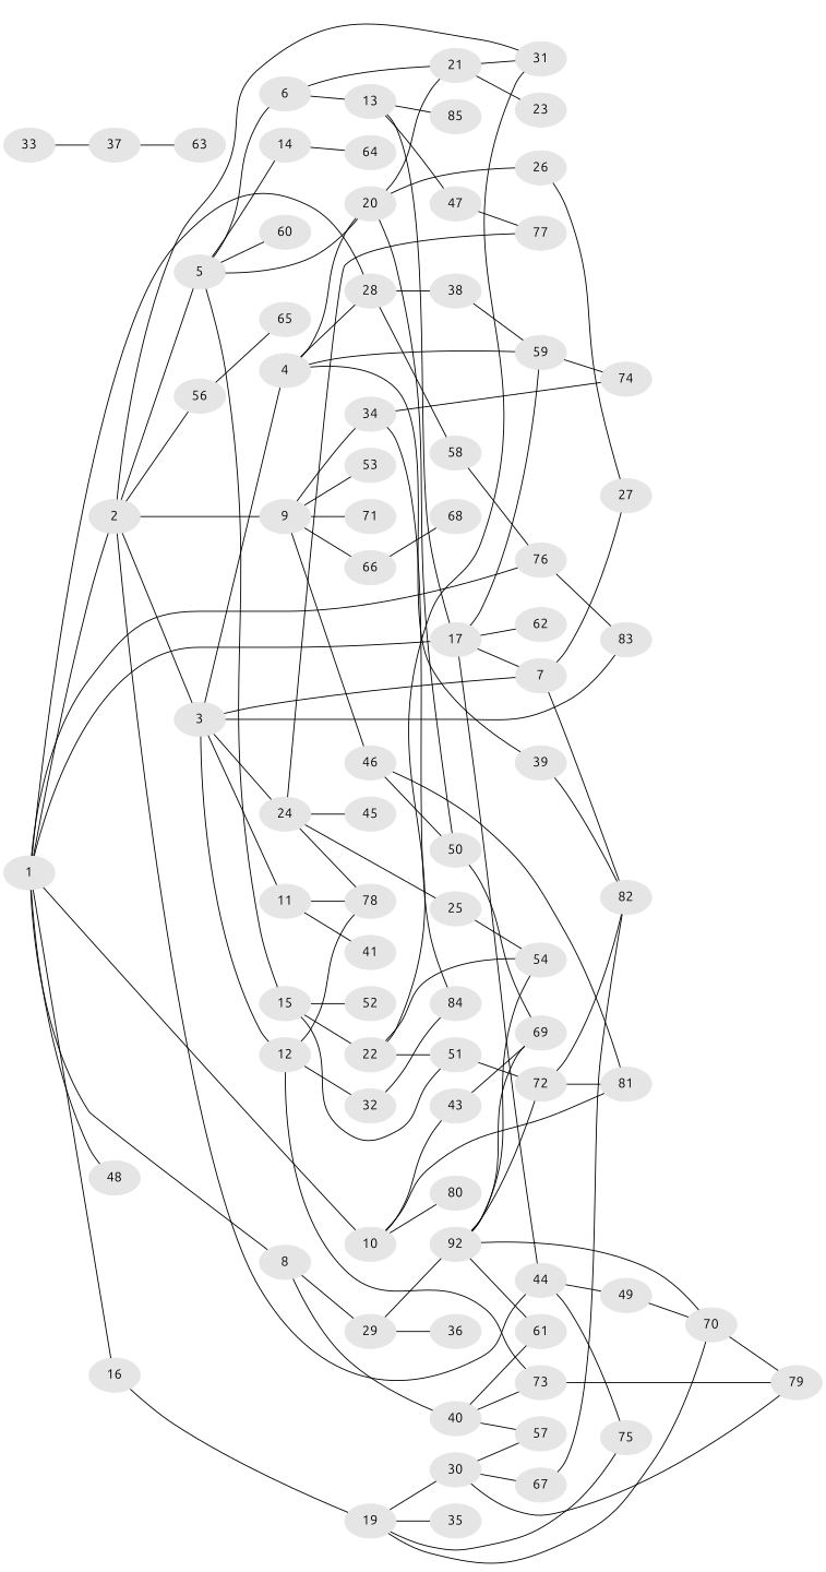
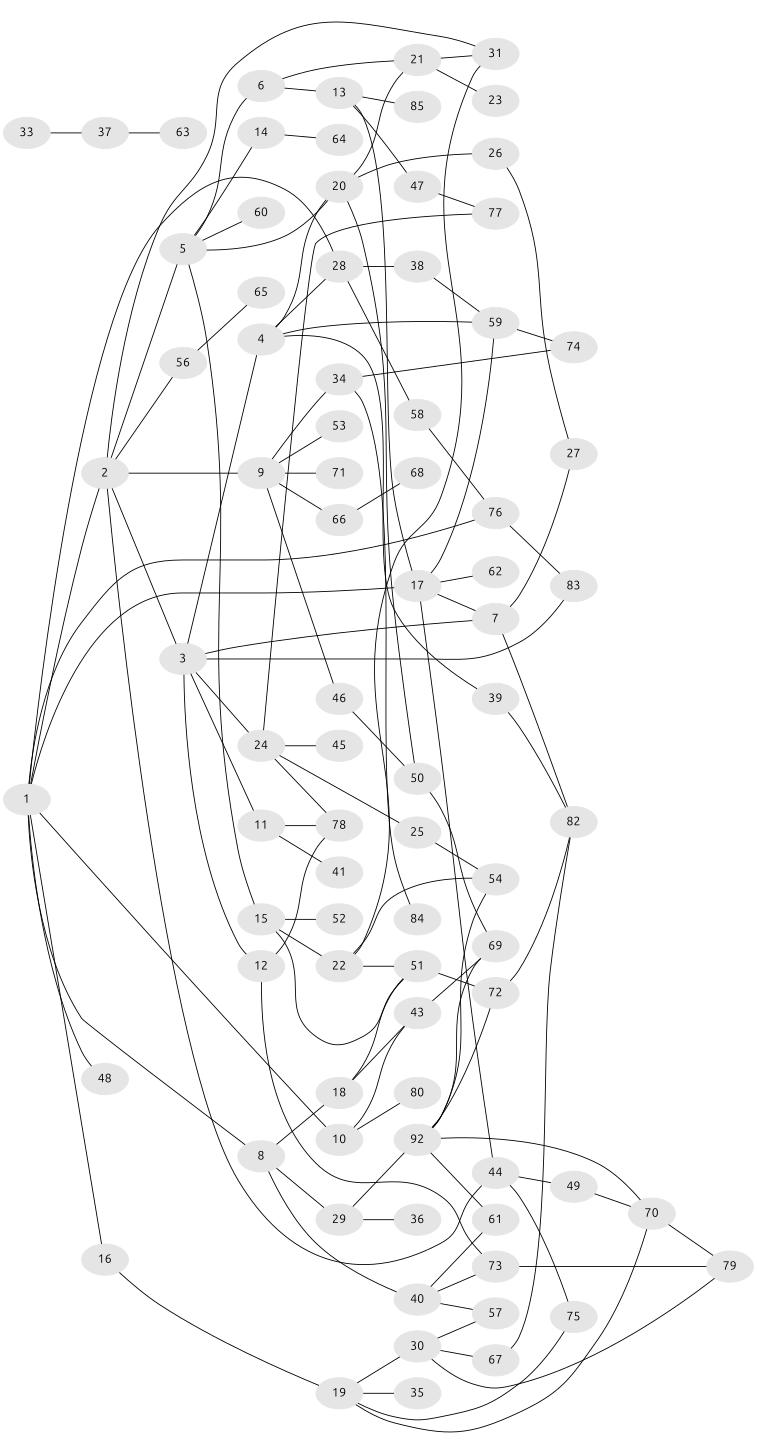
  graph {
    fontname=Ubuntu
    rankdir=LR
    node [color=gray90 fontname=Ubuntu style=filled]
    edge [fontname=Ubuntu]
    1
    2
    8
    10
    16
    17
    28
    48
    76
    3
    5
    9
    31
    44
    56
+   18
    29
    40
    43
    80
-   81
    19
    7
    59
    62
    38
    58
    83
    4
    11
    12
    24
    20
    6
    14
    15
    60
    34
    46
    53
    66
    71
    75
    49
    65
    39
    27
    82
    41
    78
-   32
    73
    25
    45
    77
    21
    26
    50
    74
    13
    64
    22
    51
    52
    47
    n66 [label=85]
    23
    36
    n69 [label=92]
    57
    61
    84
    68
    69
    79
    54
    72
    30
    35
    70
    33
    37
    67
    63
    1 -- 2
    1 -- 8
    1 -- 10
    1 -- 16
    1 -- 17
    1 -- 28
    1 -- 48
    1 -- 76
    2 -- 3
    2 -- 5
    2 -- 9
    2 -- 31
    2 -- 44
    2 -- 56
+   8 -- 18
    8 -- 29
    8 -- 40
    10 -- 43
    10 -- 80
-   10 -- 81
    16 -- 19
    17 -- 44
    17 -- 7
    17 -- 59
    17 -- 62
    28 -- 38
    28 -- 58
    76 -- 83
    3 -- 7
    3 -- 83
    3 -- 4
    3 -- 11
    3 -- 12
    3 -- 24
    5 -- 20
    5 -- 6
    5 -- 14
    5 -- 15
    5 -- 60
    9 -- 34
    9 -- 46
    9 -- 53
    9 -- 66
    9 -- 71
    44 -- 75
    44 -- 49
    56 -- 65
+   18 -- 43
+   18 -- 51
    29 -- 36
    29 -- n69
    40 -- 73
    40 -- 57
    40 -- 61
    43 -- 69
    19 -- 75
    19 -- 30
    19 -- 35
    19 -- 70
    7 -- 27
    7 -- 82
    59 -- 74
    38 -- 59
    58 -- 76
    4 -- 28
    4 -- 59
    4 -- 20
    4 -- 39
    11 -- 41
    11 -- 78
    12 -- 78
-   12 -- 32
    12 -- 73
    24 -- 78
    24 -- 25
    24 -- 45
    24 -- 77
    20 -- 21
    20 -- 26
    20 -- 50
    6 -- 21
    6 -- 13
    14 -- 64
    15 -- 22
    15 -- 51
    15 -- 52
    34 -- 74
    34 -- 84
-   46 -- 81
    46 -- 50
    66 -- 68
    49 -- 70
    39 -- 82
-   32 -- 84
    73 -- 79
    25 -- 54
    21 -- 31
    21 -- 23
    26 -- 27
    50 -- 69
    13 -- 17
    13 -- 47
    13 -- n66
    22 -- 31
    22 -- 51
    22 -- 54
    51 -- 72
    47 -- 77
    n69 -- 61
    n69 -- 69
    n69 -- 54
    n69 -- 72
    n69 -- 70
-   72 -- 81
    72 -- 82
    30 -- 57
    30 -- 79
    30 -- 67
    70 -- 79
    33 -- 37
    37 -- 63
    67 -- 82
  }
